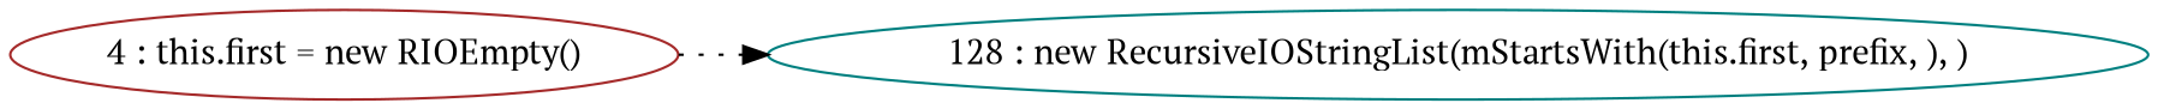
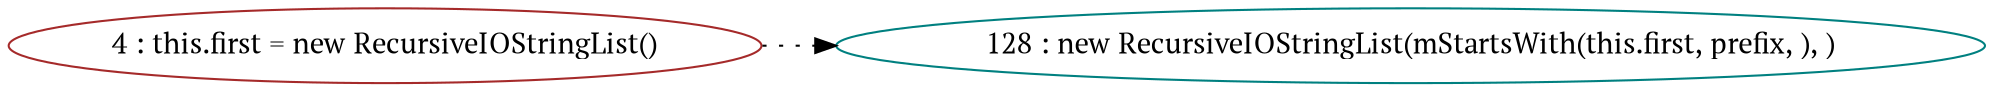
  digraph {
    rankdir=LR
    fontname="PT Serif"
    node [fontname="PT Serif"]
-   "4 : this.first = new RIOEmpty()" [color=brown]
+   "4 : this.first = new RIOEmpty()" [color=brown label="4 : this.first = new RecursiveIOStringList()"]
    "128 : new RecursiveIOStringList(mStartsWith(this.first, prefix, ), )" [color=teal]
    "4 : this.first = new RIOEmpty()" -> "128 : new RecursiveIOStringList(mStartsWith(this.first, prefix, ), )" [style=dotted fontname="PT Serif"]
  }
